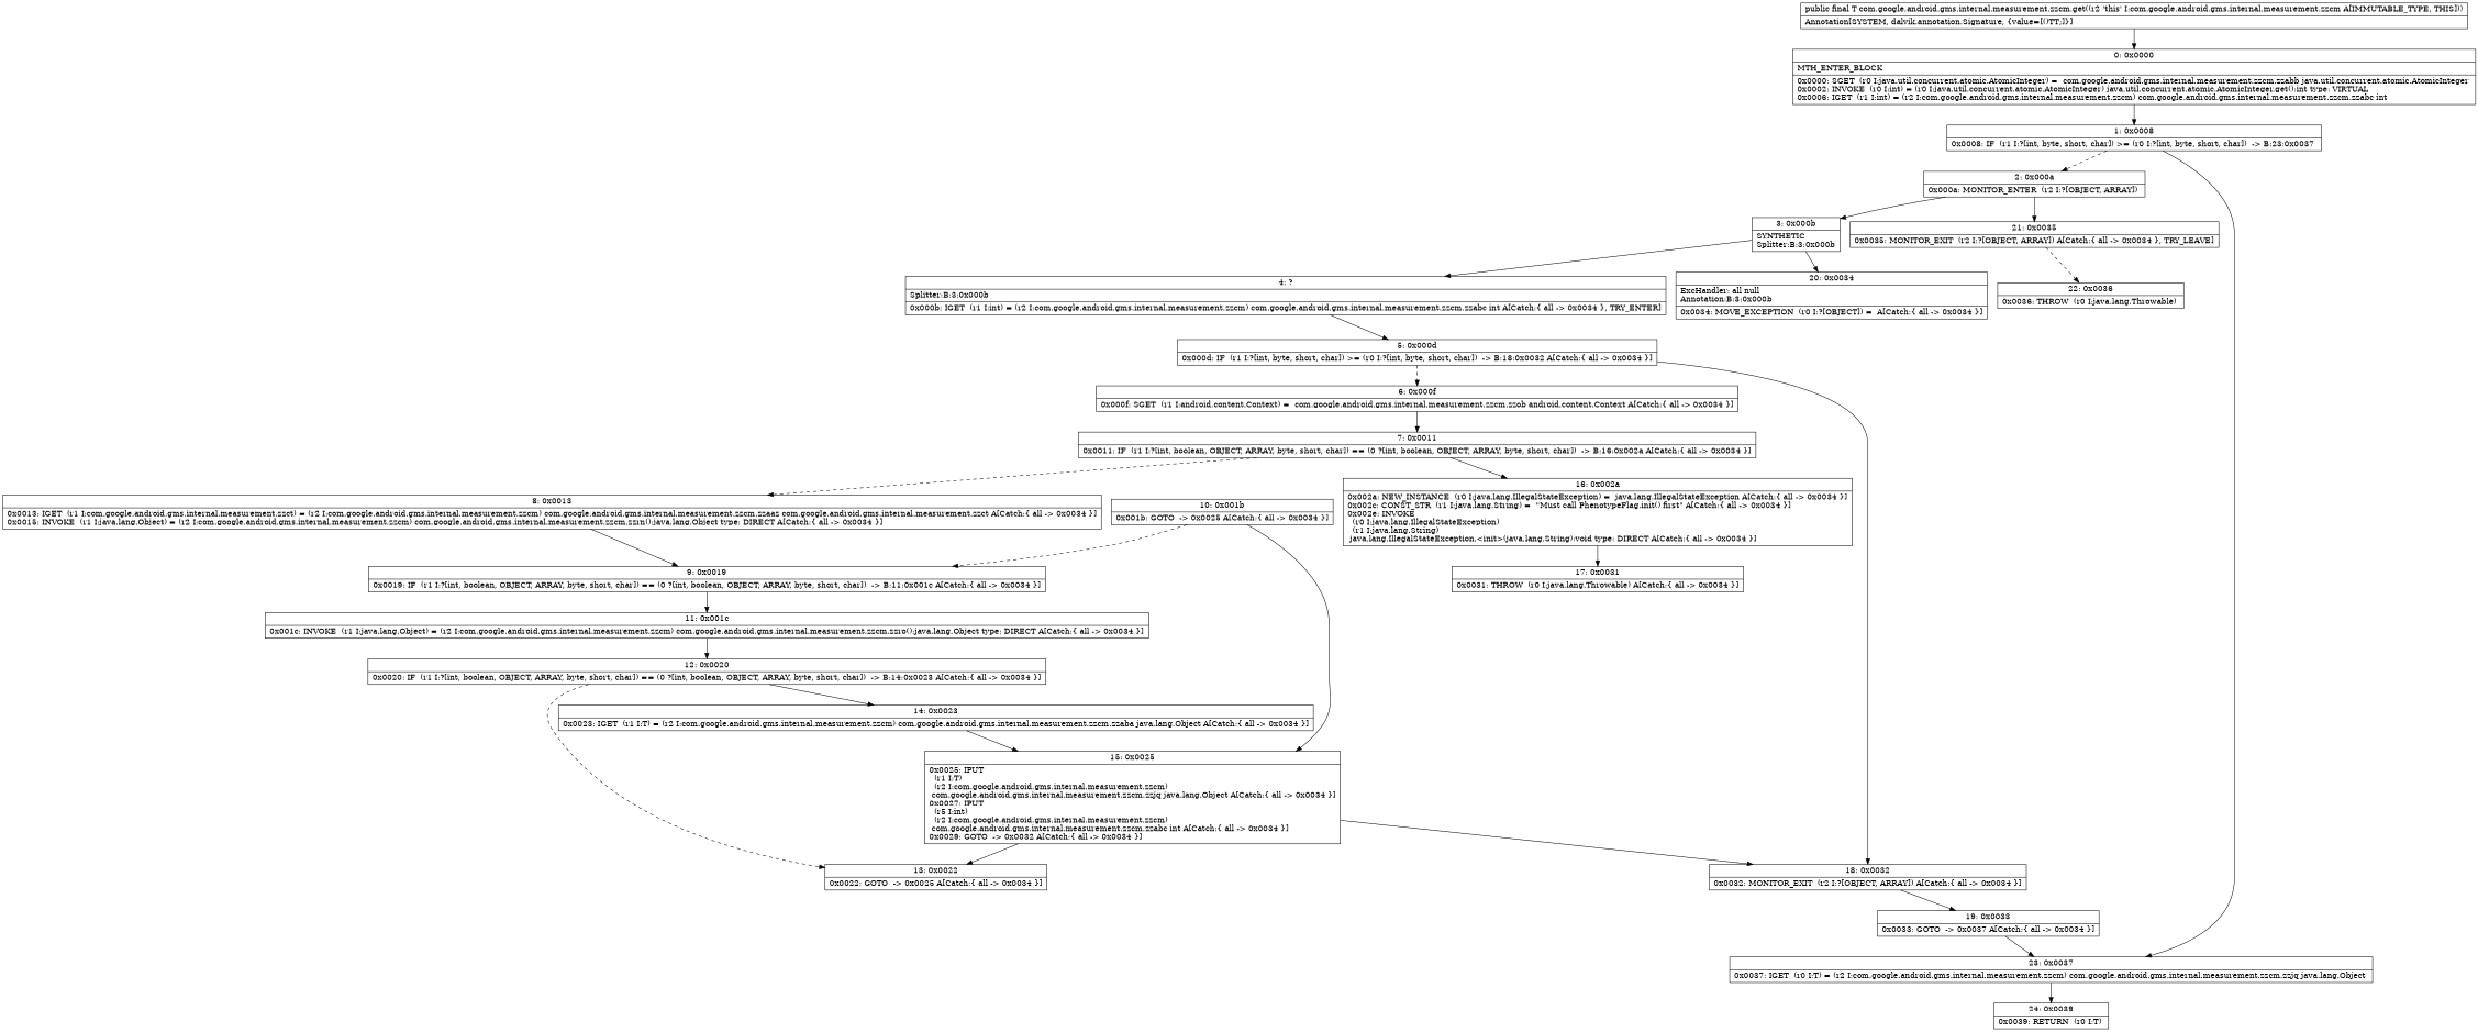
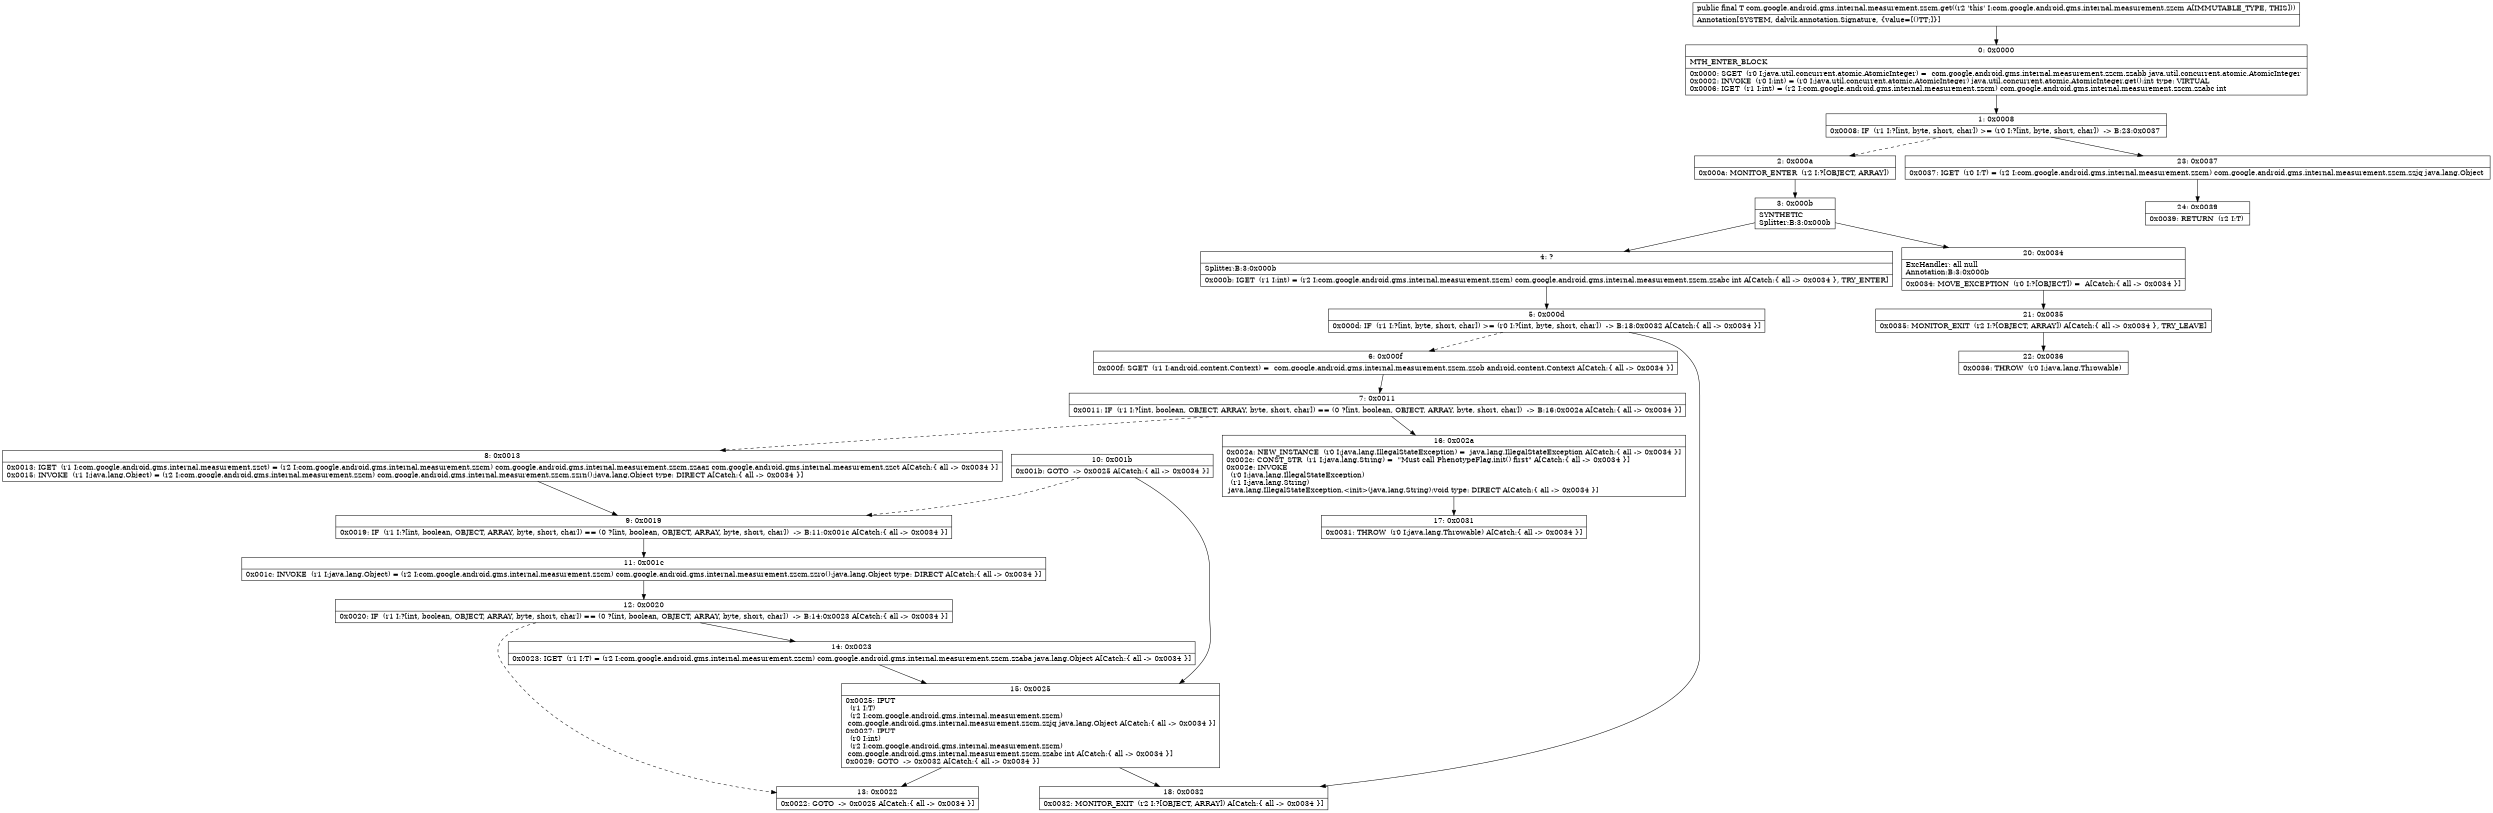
  digraph {
    node [shape=record]
    n1 [label="{0\:\ 0x0000|MTH_ENTER_BLOCK\l|0x0000: SGET  (r0 I:java.util.concurrent.atomic.AtomicInteger) =  com.google.android.gms.internal.measurement.zzcm.zzabb java.util.concurrent.atomic.AtomicInteger \l0x0002: INVOKE  (r0 I:int) = (r0 I:java.util.concurrent.atomic.AtomicInteger) java.util.concurrent.atomic.AtomicInteger.get():int type: VIRTUAL \l0x0006: IGET  (r1 I:int) = (r2 I:com.google.android.gms.internal.measurement.zzcm) com.google.android.gms.internal.measurement.zzcm.zzabc int \l}"]
    n2 [label="{1\:\ 0x0008|0x0008: IF  (r1 I:?[int, byte, short, char]) \>= (r0 I:?[int, byte, short, char])  \-\> B:23:0x0037 \l}"]
    n3 [label="{2\:\ 0x000a|0x000a: MONITOR_ENTER  (r2 I:?[OBJECT, ARRAY]) \l}"]
    n4 [label="{23\:\ 0x0037|0x0037: IGET  (r0 I:T) = (r2 I:com.google.android.gms.internal.measurement.zzcm) com.google.android.gms.internal.measurement.zzcm.zzjq java.lang.Object \l}"]
    n5 [label="{3\:\ 0x000b|SYNTHETIC\lSplitter:B:3:0x000b\l}"]
-   n6 [label="{24\:\ 0x0039|0x0039: RETURN  (r0 I:T) \l}"]
+   n6 [label="{24\:\ 0x0039|0x0039: RETURN  (r2 I:T) \l}"]
    n7 [label="{4\:\ ?|Splitter:B:3:0x000b\l|0x000b: IGET  (r1 I:int) = (r2 I:com.google.android.gms.internal.measurement.zzcm) com.google.android.gms.internal.measurement.zzcm.zzabc int A[Catch:\{ all \-\> 0x0034 \}, TRY_ENTER]\l}"]
    n8 [label="{20\:\ 0x0034|ExcHandler: all null\lAnnotation:B:3:0x000b\l|0x0034: MOVE_EXCEPTION  (r0 I:?[OBJECT]) =  A[Catch:\{ all \-\> 0x0034 \}]\l}"]
    n9 [label="{5\:\ 0x000d|0x000d: IF  (r1 I:?[int, byte, short, char]) \>= (r0 I:?[int, byte, short, char])  \-\> B:18:0x0032 A[Catch:\{ all \-\> 0x0034 \}]\l}"]
    n10 [label="{21\:\ 0x0035|0x0035: MONITOR_EXIT  (r2 I:?[OBJECT, ARRAY]) A[Catch:\{ all \-\> 0x0034 \}, TRY_LEAVE]\l}"]
    n11 [label="{6\:\ 0x000f|0x000f: SGET  (r1 I:android.content.Context) =  com.google.android.gms.internal.measurement.zzcm.zzob android.content.Context A[Catch:\{ all \-\> 0x0034 \}]\l}"]
    n12 [label="{18\:\ 0x0032|0x0032: MONITOR_EXIT  (r2 I:?[OBJECT, ARRAY]) A[Catch:\{ all \-\> 0x0034 \}]\l}"]
    n13 [label="{7\:\ 0x0011|0x0011: IF  (r1 I:?[int, boolean, OBJECT, ARRAY, byte, short, char]) == (0 ?[int, boolean, OBJECT, ARRAY, byte, short, char])  \-\> B:16:0x002a A[Catch:\{ all \-\> 0x0034 \}]\l}"]
-   n14 [label="{19\:\ 0x0033|0x0033: GOTO  \-\> 0x0037 A[Catch:\{ all \-\> 0x0034 \}]\l}"]
    n15 [label="{8\:\ 0x0013|0x0013: IGET  (r1 I:com.google.android.gms.internal.measurement.zzct) = (r2 I:com.google.android.gms.internal.measurement.zzcm) com.google.android.gms.internal.measurement.zzcm.zzaaz com.google.android.gms.internal.measurement.zzct A[Catch:\{ all \-\> 0x0034 \}]\l0x0015: INVOKE  (r1 I:java.lang.Object) = (r2 I:com.google.android.gms.internal.measurement.zzcm) com.google.android.gms.internal.measurement.zzcm.zzrn():java.lang.Object type: DIRECT A[Catch:\{ all \-\> 0x0034 \}]\l}"]
    n16 [label="{16\:\ 0x002a|0x002a: NEW_INSTANCE  (r0 I:java.lang.IllegalStateException) =  java.lang.IllegalStateException A[Catch:\{ all \-\> 0x0034 \}]\l0x002c: CONST_STR  (r1 I:java.lang.String) =  \"Must call PhenotypeFlag.init() first\" A[Catch:\{ all \-\> 0x0034 \}]\l0x002e: INVOKE  \l  (r0 I:java.lang.IllegalStateException)\l  (r1 I:java.lang.String)\l java.lang.IllegalStateException.\<init\>(java.lang.String):void type: DIRECT A[Catch:\{ all \-\> 0x0034 \}]\l}"]
    n17 [label="{9\:\ 0x0019|0x0019: IF  (r1 I:?[int, boolean, OBJECT, ARRAY, byte, short, char]) == (0 ?[int, boolean, OBJECT, ARRAY, byte, short, char])  \-\> B:11:0x001c A[Catch:\{ all \-\> 0x0034 \}]\l}"]
    n18 [label="{17\:\ 0x0031|0x0031: THROW  (r0 I:java.lang.Throwable) A[Catch:\{ all \-\> 0x0034 \}]\l}"]
    n19 [label="{11\:\ 0x001c|0x001c: INVOKE  (r1 I:java.lang.Object) = (r2 I:com.google.android.gms.internal.measurement.zzcm) com.google.android.gms.internal.measurement.zzcm.zzro():java.lang.Object type: DIRECT A[Catch:\{ all \-\> 0x0034 \}]\l}"]
    n20 [label="{10\:\ 0x001b|0x001b: GOTO  \-\> 0x0025 A[Catch:\{ all \-\> 0x0034 \}]\l}"]
-   n21 [label="{15\:\ 0x0025|0x0025: IPUT  \l  (r1 I:T)\l  (r2 I:com.google.android.gms.internal.measurement.zzcm)\l com.google.android.gms.internal.measurement.zzcm.zzjq java.lang.Object A[Catch:\{ all \-\> 0x0034 \}]\l0x0027: IPUT  \l  (r5 I:int)\l  (r2 I:com.google.android.gms.internal.measurement.zzcm)\l com.google.android.gms.internal.measurement.zzcm.zzabc int A[Catch:\{ all \-\> 0x0034 \}]\l0x0029: GOTO  \-\> 0x0032 A[Catch:\{ all \-\> 0x0034 \}]\l}"]
+   n21 [label="{15\:\ 0x0025|0x0025: IPUT  \l  (r1 I:T)\l  (r2 I:com.google.android.gms.internal.measurement.zzcm)\l com.google.android.gms.internal.measurement.zzcm.zzjq java.lang.Object A[Catch:\{ all \-\> 0x0034 \}]\l0x0027: IPUT  \l  (r0 I:int)\l  (r2 I:com.google.android.gms.internal.measurement.zzcm)\l com.google.android.gms.internal.measurement.zzcm.zzabc int A[Catch:\{ all \-\> 0x0034 \}]\l0x0029: GOTO  \-\> 0x0032 A[Catch:\{ all \-\> 0x0034 \}]\l}"]
    n22 [label="{12\:\ 0x0020|0x0020: IF  (r1 I:?[int, boolean, OBJECT, ARRAY, byte, short, char]) == (0 ?[int, boolean, OBJECT, ARRAY, byte, short, char])  \-\> B:14:0x0023 A[Catch:\{ all \-\> 0x0034 \}]\l}"]
    n23 [label="{13\:\ 0x0022|0x0022: GOTO  \-\> 0x0025 A[Catch:\{ all \-\> 0x0034 \}]\l}"]
    n24 [label="{14\:\ 0x0023|0x0023: IGET  (r1 I:T) = (r2 I:com.google.android.gms.internal.measurement.zzcm) com.google.android.gms.internal.measurement.zzcm.zzaba java.lang.Object A[Catch:\{ all \-\> 0x0034 \}]\l}"]
    n25 [label="{22\:\ 0x0036|0x0036: THROW  (r0 I:java.lang.Throwable) \l}"]
    n26 [label="{public final T com.google.android.gms.internal.measurement.zzcm.get((r2 'this' I:com.google.android.gms.internal.measurement.zzcm A[IMMUTABLE_TYPE, THIS]))  | Annotation[SYSTEM, dalvik.annotation.Signature, \{value=[()TT;]\}]\l}"]
    n1 -> n2
    n2 -> n3 [style=dashed]
    n2 -> n4
    n3 -> n5
    n4 -> n6
    n5 -> n7
    n5 -> n8
    n7 -> n9
-   n3 -> n10
+   n8 -> n10
    n9 -> n11 [style=dashed]
    n9 -> n12
-   n10 -> n25 [style=dashed]
+   n10 -> n25
    n11 -> n13
-   n12 -> n14
    n13 -> n15 [style=dashed]
    n13 -> n16
-   n14 -> n4
    n15 -> n17
    n16 -> n18
    n17 -> n19
    n19 -> n22
    n20 -> n17 [style=dashed]
    n20 -> n21
    n21 -> n12
    n21 -> n23
    n22 -> n23 [style=dashed]
    n22 -> n24
    n24 -> n21
    n26 -> n1
  }
